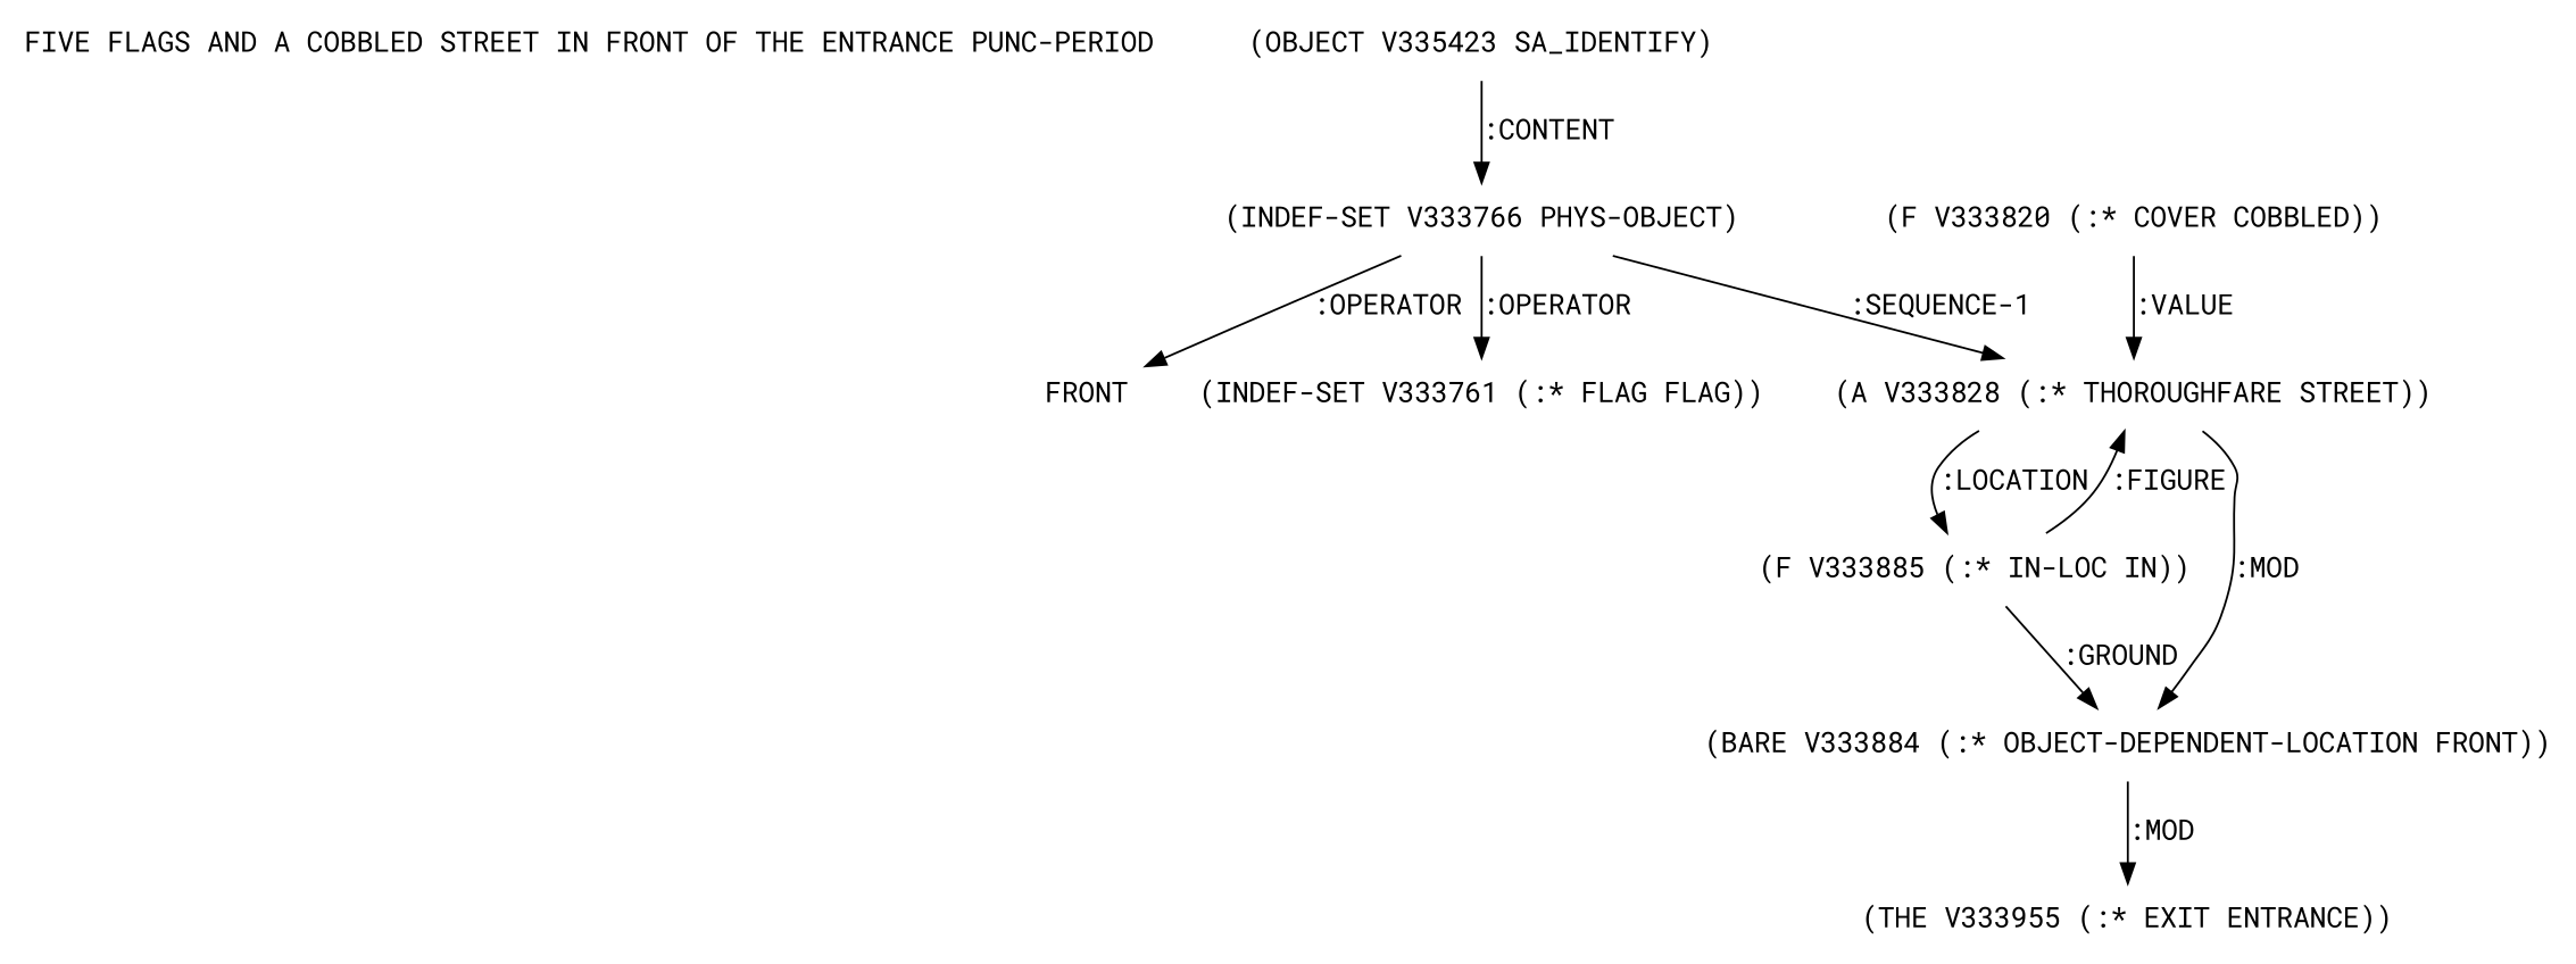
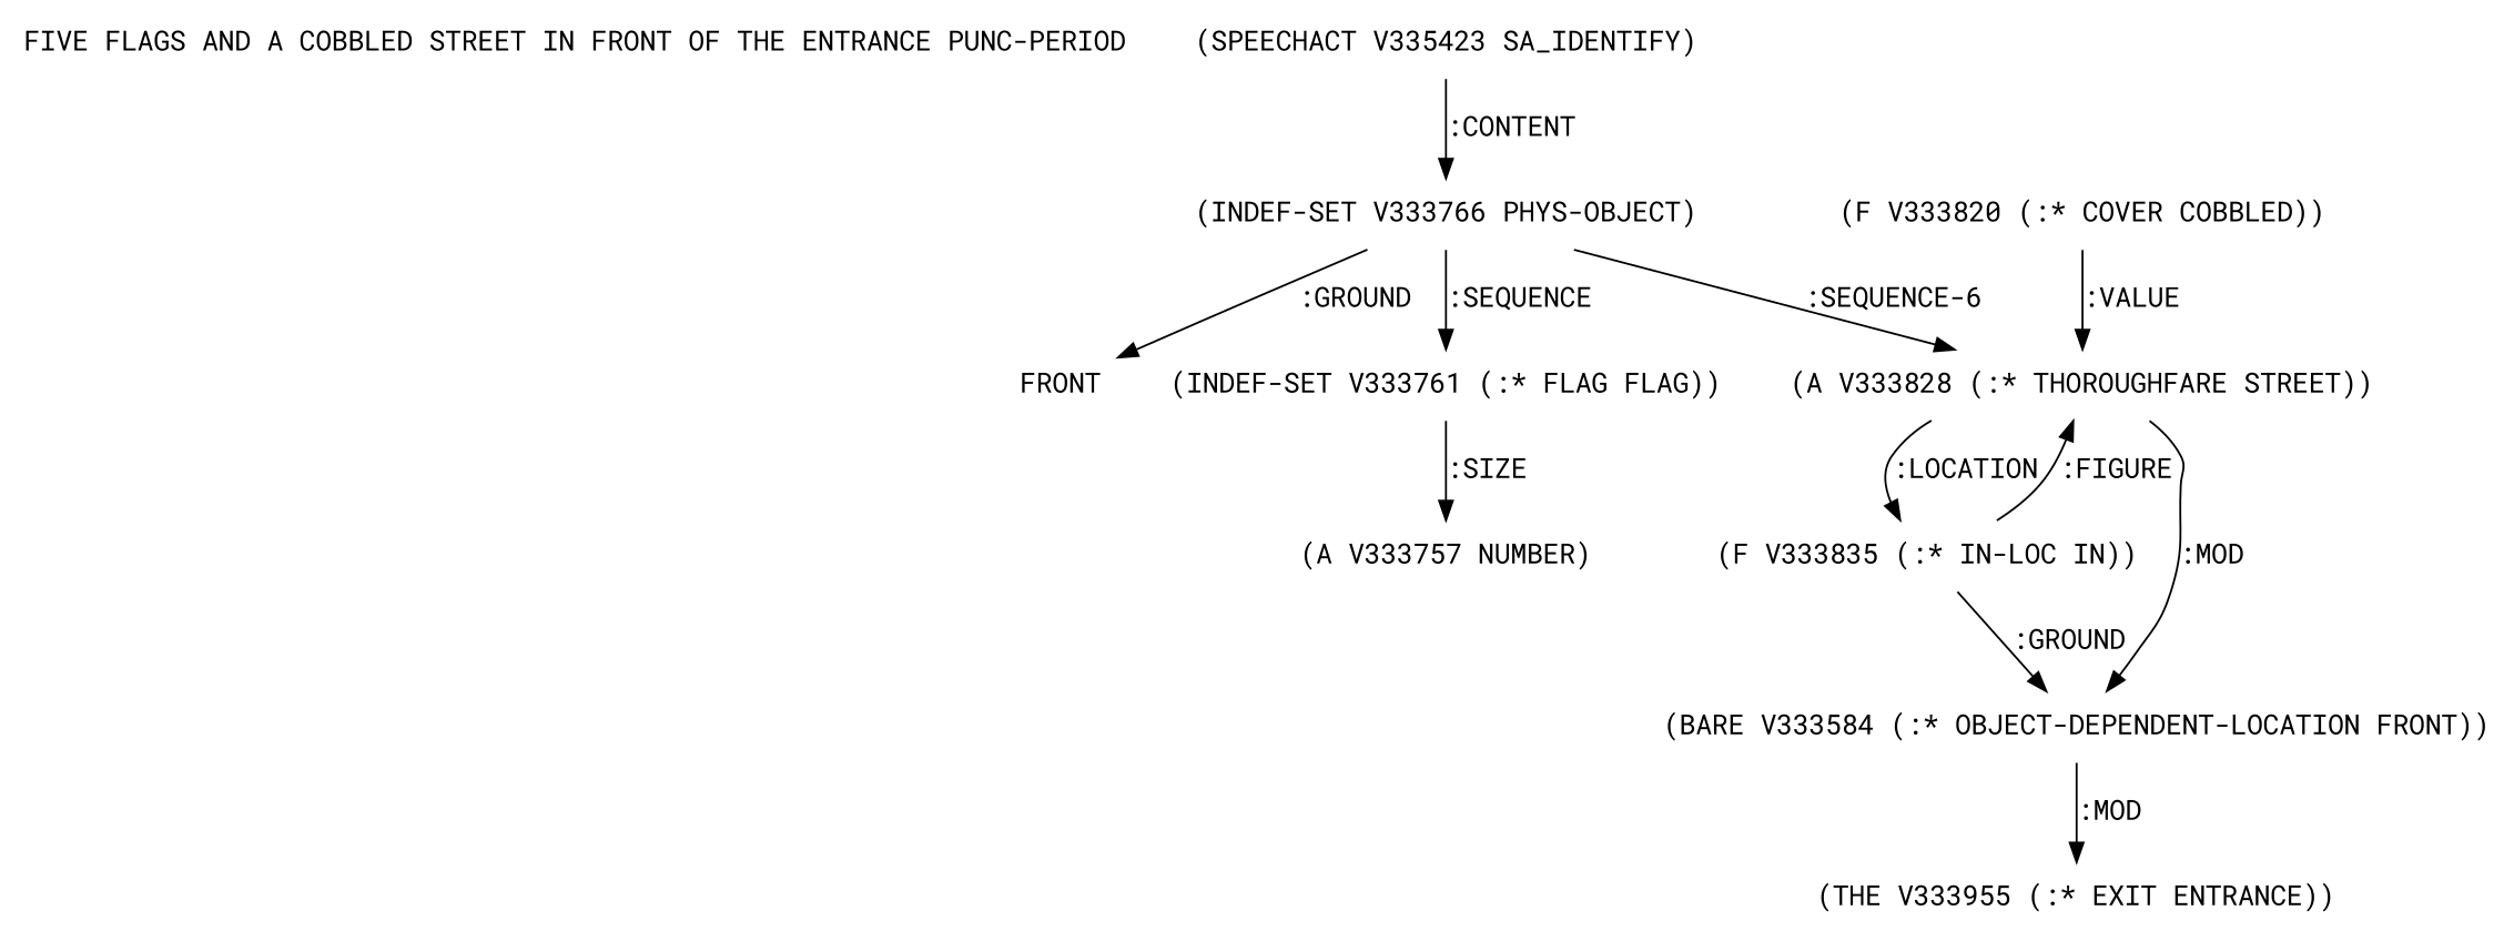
  digraph {
    fontname="Roboto Mono"
    node [fontname="Roboto Mono" shape=none]
    edge [fontname="Roboto Mono"]
    "FIVE FLAGS AND A COBBLED STREET IN FRONT OF THE ENTRANCE PUNC-PERIOD"
-   n2 [label="(OBJECT V335423 SA_IDENTIFY)"]
+   n2 [label="(SPEECHACT V335423 SA_IDENTIFY)"]
    n3 [label="(INDEF-SET V333766 PHYS-OBJECT)"]
    n4 [label=FRONT]
    n5 [label="(INDEF-SET V333761 (:* FLAG FLAG))"]
    n6 [label="(A V333828 (:* THOROUGHFARE STREET))"]
-   n8 [label="(F V333885 (:* IN-LOC IN))"]
-   n9 [label="(BARE V333884 (:* OBJECT-DEPENDENT-LOCATION FRONT))"]
+   n7 [label="(A V333757 NUMBER)"]
+   n8 [label="(F V333835 (:* IN-LOC IN))"]
+   n9 [label="(BARE V333584 (:* OBJECT-DEPENDENT-LOCATION FRONT))"]
    n10 [label="(F V333820 (:* COVER COBBLED))"]
    n11 [label="(THE V333955 (:* EXIT ENTRANCE))"]
    n2 -> n3 [label=":CONTENT"]
-   n3 -> n4 [label=":OPERATOR"]
-   n3 -> n5 [label=":OPERATOR"]
-   n3 -> n6 [label=":SEQUENCE-1"]
+   n3 -> n4 [label=":GROUND"]
+   n3 -> n5 [label=":SEQUENCE"]
+   n3 -> n6 [label=":SEQUENCE-6"]
+   n5 -> n7 [label=":SIZE"]
    n6 -> n8 [label=":LOCATION"]
    n6 -> n9 [label=":MOD"]
    n8 -> n6 [label=":FIGURE"]
    n8 -> n9 [label=":GROUND"]
    n9 -> n11 [label=":MOD"]
    n10 -> n6 [label=":VALUE"]
  }
